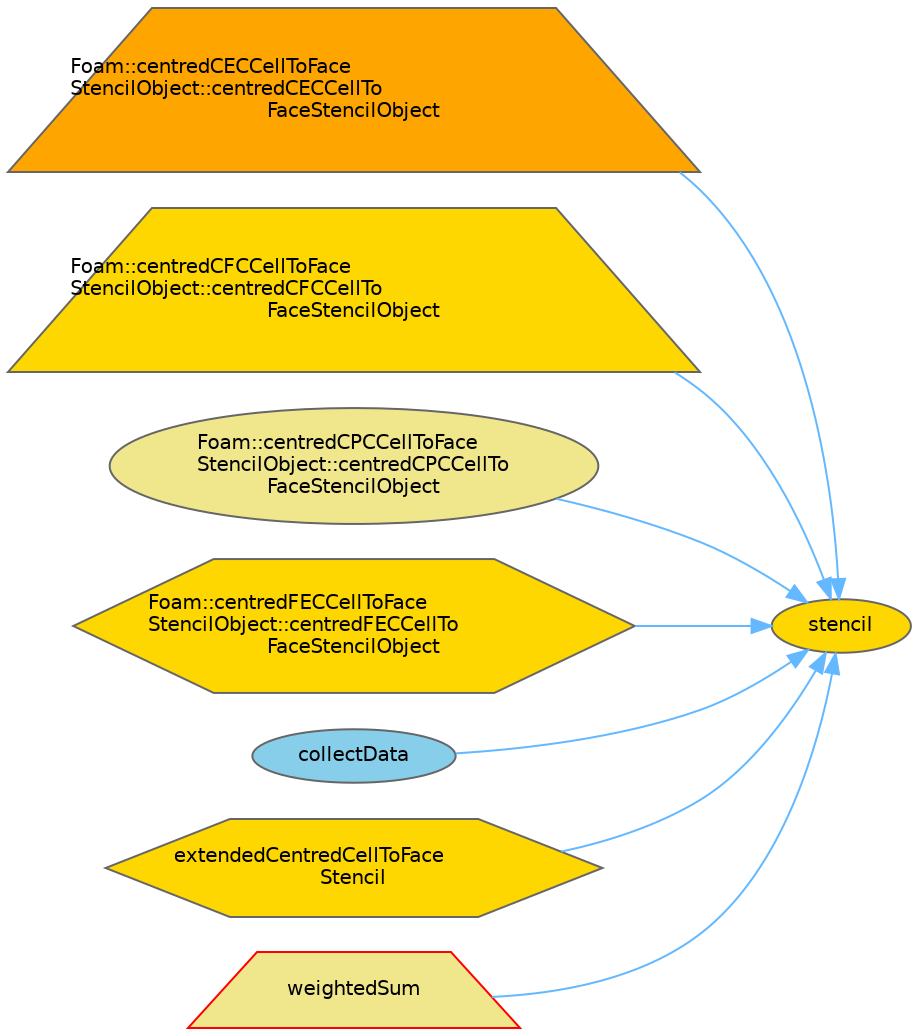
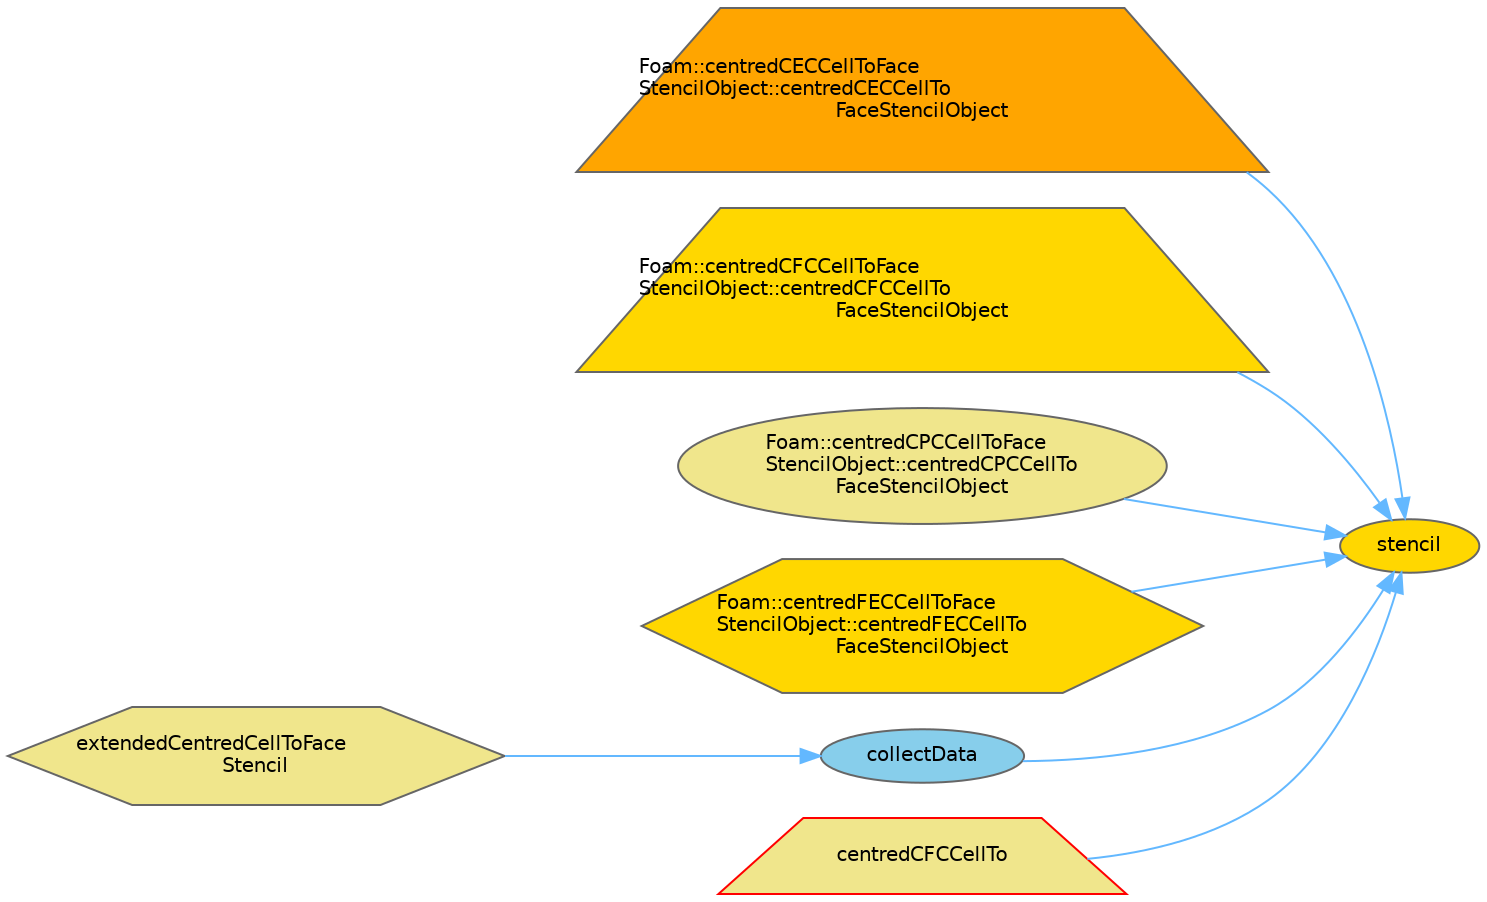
  digraph {
    rankdir=RL
    node [color=grey40 fillcolor=gold fontname=Helvetica fontsize=10 shape=ellipse style=filled]
    edge [color=steelblue1 dir=back fontname=Helvetica fontsize=10 labelfontname=Helvetica labelfontsize=10 style=solid]
    n1 [color=gray40 fontcolor=black height=0.2 label=stencil width=0.4]
    n2 [fillcolor=orange height=0.2 label="Foam::centredCECCellToFace\lStencilObject::centredCECCellTo\lFaceStencilObject" shape=trapezium width=0.4]
    n3 [height=0.2 label="Foam::centredCFCCellToFace\lStencilObject::centredCFCCellTo\lFaceStencilObject" shape=trapezium width=0.4]
    n4 [fillcolor=khaki height=0.2 label="Foam::centredCPCCellToFace\lStencilObject::centredCPCCellTo\lFaceStencilObject" width=0.4]
    n5 [height=0.2 label="Foam::centredFECCellToFace\lStencilObject::centredFECCellTo\lFaceStencilObject" shape=hexagon width=0.4]
    n6 [fillcolor=skyblue height=0.2 label=collectData width=0.4]
-   n7 [height=0.2 label="extendedCentredCellToFace\lStencil" shape=hexagon width=0.4]
-   n8 [color=red fillcolor=khaki height=0.2 label=weightedSum shape=trapezium width=0.4]
+   n7 [fillcolor=khaki height=0.2 label="extendedCentredCellToFace\lStencil" shape=hexagon width=0.4]
+   n8 [color=red fillcolor=khaki height=0.2 label=centredCFCCellTo shape=trapezium width=0.4]
    n1 -> n2
    n1 -> n3
    n1 -> n4
    n1 -> n5
    n1 -> n6
-   n1 -> n7
+   n6 -> n7
    n1 -> n8
  }
